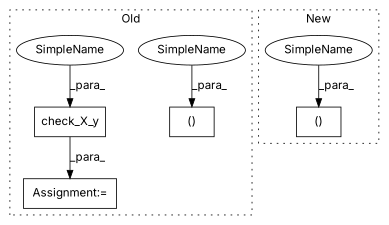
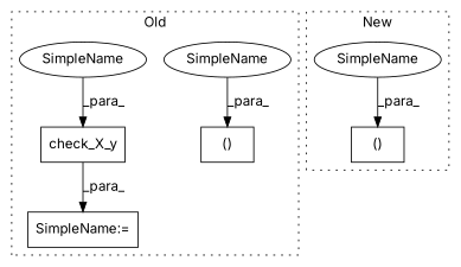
  digraph {
    fontname=Inter
    node [a=42 l=1 shape=box fontname=Inter]
    edge [fontname=Inter]
    n1 [a=32 l="10,1" label=check_X_y s="8494,8512"]
-   n2 [a=7 l=2 label="Assignment:=" s=8492]
+   n2 [a=7 l=2 label="SimpleName:=" s=8492]
    n3 [a=106 l=15 label="()" s=8406]
    n4 [label=SimpleName s=8420 shape=ellipse]
    n5 [label=SimpleName s=8506 shape=ellipse]
    n6 [a=106 l=42 label="()" s=6799]
    n7 [label=SimpleName s=6840 shape=ellipse]
    subgraph cluster_1 {
      label=Old
      style=dotted
      n1
      n2
      n3
      n4
      n5
    }
    subgraph cluster_2 {
      label=New
      style=dotted
      n6
      n7
    }
    n1 -> n2 [label=_para_]
    n4 -> n3 [label=_para_]
    n5 -> n1 [label=_para_]
    n7 -> n6 [label=_para_]
  }
